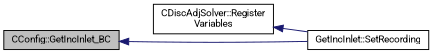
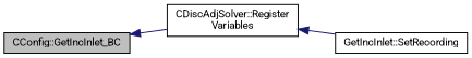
  digraph {
    fontname=Roboto
    rankdir=LR
    node [color=black fillcolor=white fontname=Roboto fontsize=10 shape=record style=filled]
    edge [color=midnightblue dir=back fontname=Roboto fontsize=10 labelfontname=Helvetica labelfontsize=10 style=solid]
    n1 [fillcolor=grey75 fontcolor=black height=0.2 label="CConfig::GetIncInlet_BC" width=0.4]
    n2 [height=0.2 label="CDiscAdjSolver::Register\lVariables" width=0.4]
    n3 [height=0.2 label="GetIncInlet::SetRecording" width=0.4]
-   n1 -> n3
+   n1 -> n2
    n2 -> n3
  }
